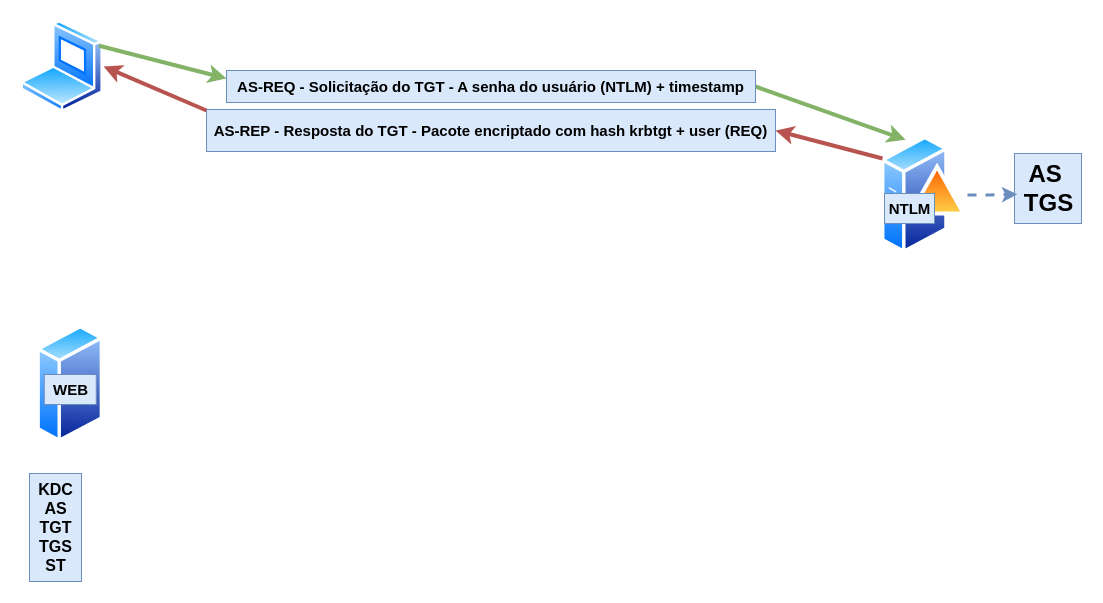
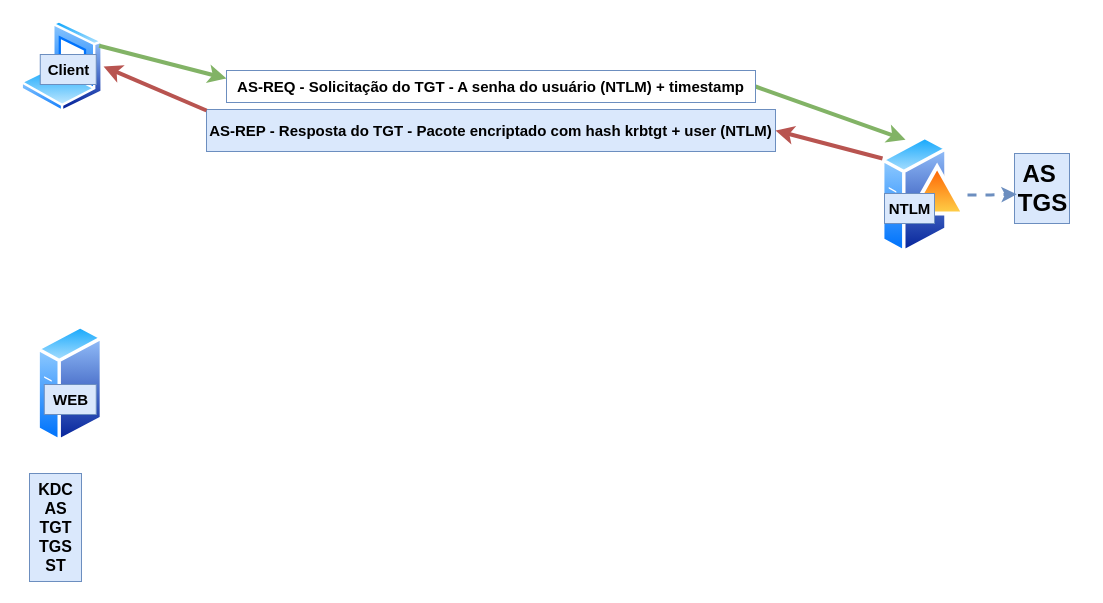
  <mxCell id="0" />
  <mxCell id="1" parent="0" />
  <mxCell id="2" value="" style="image;aspect=fixed;perimeter=ellipsePerimeter;html=1;align=center;shadow=0;dashed=0;spacingTop=3;image=img/lib/active_directory/laptop_client.svg;" vertex="1" parent="1"><mxGeometry x="20.28" y="20" width="82.8" height="92" as="geometry" /></mxCell>
  <mxCell id="3" value="" style="image;aspect=fixed;perimeter=ellipsePerimeter;html=1;align=center;shadow=0;dashed=0;spacingTop=3;image=img/lib/active_directory/generic_server.svg;" vertex="1" parent="1"><mxGeometry x="36.44" y="324" width="66.64" height="119" as="geometry" /></mxCell>
  <mxCell id="4" value="" style="image;aspect=fixed;perimeter=ellipsePerimeter;html=1;align=center;shadow=0;dashed=0;spacingTop=3;image=img/lib/active_directory/domain_controller.svg;" vertex="1" parent="1"><mxGeometry x="881" y="133" width="86" height="122.86" as="geometry" /></mxCell>
- <mxCell id="5" value="AS&amp;nbsp;&lt;div style=&quot;font-size: 24px;&quot;&gt;TGS&lt;/div&gt;" style="text;html=1;align=center;verticalAlign=middle;resizable=0;points=[];autosize=1;strokeColor=#6c8ebf;fillColor=#dae8fc;fontStyle=1;labelBackgroundColor=none;fontSize=24;" vertex="1" parent="1"><mxGeometry x="1014" y="153" width="67" height="70" as="geometry" /></mxCell>
+ <mxCell id="5" value="AS&amp;nbsp;&lt;div style=&quot;font-size: 24px;&quot;&gt;TGS&lt;/div&gt;" style="text;html=1;align=center;verticalAlign=middle;resizable=0;points=[];autosize=1;strokeColor=#6c8ebf;fillColor=#dae8fc;fontStyle=1;labelBackgroundColor=none;fontSize=24;" vertex="1" parent="1"><mxGeometry x="1014" y="153" width="55" height="70" as="geometry" /></mxCell>
  <mxCell id="6" value="&lt;span style=&quot;color: rgba(0, 0, 0, 0); font-family: monospace; font-size: 0px; text-align: start;&quot;&gt;%3CmxGraphModel%3E%3Croot%3E%3CmxCell%20id%3D%220%22%2F%3E%3CmxCell%20id%3D%221%22%20parent%3D%220%22%2F%3E%3CmxCell%20id%3D%222%22%20value%3D%22AS%26amp%3Bnbsp%3B%26lt%3Bdiv%20style%3D%26quot%3Bfont-size%3A%2015px%3B%26quot%3B%26gt%3BTGS%26lt%3B%2Fdiv%26gt%3B%22%20style%3D%22text%3Bhtml%3D1%3Balign%3Dcenter%3BverticalAlign%3Dmiddle%3Bresizable%3D0%3Bpoints%3D%5B%5D%3Bautosize%3D1%3BstrokeColor%3D%236c8ebf%3BfillColor%3D%23dae8fc%3BfontStyle%3D1%3BlabelBackgroundColor%3Dnone%3BfontSize%3D15%3B%22%20vertex%3D%221%22%20parent%3D%221%22%3E%3CmxGeometry%20x%3D%22692%22%20y%3D%22335%22%20width%3D%2249%22%20height%3D%2248%22%20as%3D%22geometry%22%2F%3E%3C%2FmxCell%3E%3C%2Froot%3E%3C%2FmxGraphModel%3E&lt;/span&gt;" style="text;html=1;align=center;verticalAlign=middle;resizable=0;points=[];autosize=1;strokeColor=none;fillColor=none;" vertex="1" parent="1"><mxGeometry x="529" y="133" width="18" height="26" as="geometry" /></mxCell>
  <mxCell id="7" value="NTLM" style="text;html=1;align=center;verticalAlign=middle;resizable=0;points=[];autosize=1;strokeColor=#6c8ebf;fillColor=#dae8fc;fontStyle=1;labelBackgroundColor=none;fontSize=15;" vertex="1" parent="1"><mxGeometry x="884" y="193" width="50" height="30" as="geometry" /></mxCell>
  <mxCell id="8" style="edgeStyle=orthogonalEdgeStyle;rounded=0;orthogonalLoop=1;jettySize=auto;html=1;exitX=1;exitY=0.5;exitDx=0;exitDy=0;entryX=0.041;entryY=0.583;entryDx=0;entryDy=0;entryPerimeter=0;dashed=1;fillColor=#dae8fc;strokeColor=#6c8ebf;strokeWidth=3;" edge="1" parent="1" source="4" target="5"><mxGeometry relative="1" as="geometry" /></mxCell>
  <mxCell id="9" value="&lt;font style=&quot;font-size: 16px;&quot;&gt;KDC&lt;/font&gt;&lt;div style=&quot;font-size: 16px;&quot;&gt;&lt;font style=&quot;font-size: 16px;&quot;&gt;AS&lt;/font&gt;&lt;/div&gt;&lt;div style=&quot;font-size: 16px;&quot;&gt;&lt;font style=&quot;font-size: 16px;&quot;&gt;TGT&lt;/font&gt;&lt;/div&gt;&lt;div style=&quot;font-size: 16px;&quot;&gt;&lt;font style=&quot;font-size: 16px;&quot;&gt;TGS&lt;/font&gt;&lt;/div&gt;&lt;div style=&quot;font-size: 16px;&quot;&gt;&lt;font style=&quot;font-size: 16px;&quot;&gt;ST&lt;/font&gt;&lt;/div&gt;" style="text;html=1;align=center;verticalAlign=middle;resizable=0;points=[];autosize=1;strokeColor=#6c8ebf;fillColor=#dae8fc;fontStyle=1;labelBackgroundColor=none;fontSize=16;" vertex="1" parent="1"><mxGeometry x="29" y="473" width="52" height="108" as="geometry" /></mxCell>
- <mxCell id="11" value="WEB" style="text;html=1;align=center;verticalAlign=middle;resizable=0;points=[];autosize=1;strokeColor=#6c8ebf;fillColor=#dae8fc;fontStyle=1;labelBackgroundColor=none;fontSize=15;" vertex="1" parent="1"><mxGeometry x="43.76" y="374" width="52" height="30" as="geometry" /></mxCell>
+ <mxCell id="10" value="Client" style="text;html=1;align=center;verticalAlign=middle;resizable=0;points=[];autosize=1;strokeColor=#6c8ebf;fillColor=#dae8fc;fontStyle=1;labelBackgroundColor=none;fontSize=15;" vertex="1" parent="1"><mxGeometry x="39.76" y="54" width="56" height="30" as="geometry" /></mxCell>
+ <mxCell id="11" value="WEB" style="text;html=1;align=center;verticalAlign=middle;resizable=0;points=[];autosize=1;strokeColor=#6c8ebf;fillColor=#dae8fc;fontStyle=1;labelBackgroundColor=none;fontSize=15;" vertex="1" parent="1"><mxGeometry x="43.76" y="384" width="52" height="30" as="geometry" /></mxCell>
  <mxCell id="12" value="" style="edgeStyle=none;orthogonalLoop=1;jettySize=auto;html=1;rounded=0;entryX=0;entryY=0.25;entryDx=0;entryDy=0;exitX=1;exitY=0.25;exitDx=0;exitDy=0;fillColor=#d5e8d4;strokeColor=#82b366;strokeWidth=4;" edge="1" parent="1" source="2" target="14"><mxGeometry width="100" relative="1" as="geometry"><mxPoint x="162" y="17" as="sourcePoint" /><mxPoint x="247.936" y="88.557" as="targetPoint" /><Array as="points" /></mxGeometry></mxCell>
  <mxCell id="13" value="" style="edgeStyle=none;orthogonalLoop=1;jettySize=auto;html=1;rounded=0;entryX=0.25;entryY=0;entryDx=0;entryDy=0;exitX=1;exitY=0.5;exitDx=0;exitDy=0;fillColor=#d5e8d4;strokeColor=#82b366;strokeWidth=4;" edge="1" parent="1" source="14" target="4"><mxGeometry width="100" relative="1" as="geometry"><mxPoint x="737.476" y="115" as="sourcePoint" /><mxPoint x="209" y="106" as="targetPoint" /><Array as="points" /></mxGeometry></mxCell>
- <mxCell id="14" value="&lt;span style=&quot;font-size: 15px; font-weight: 700; text-wrap-mode: nowrap;&quot;&gt;AS-REQ - Solicitação do TGT - A senha do usuário (NTLM) + timestamp&lt;/span&gt;" style="whiteSpace=wrap;html=1;fillColor=#dae8fc;strokeColor=#6c8ebf;" vertex="1" parent="1"><mxGeometry x="226" y="70" width="529" height="32" as="geometry" /></mxCell>
- <mxCell id="15" value="&lt;span style=&quot;font-size: 15px; font-weight: 700; text-wrap-mode: nowrap;&quot;&gt;AS-REP - Resposta do TGT - Pacote encriptado com hash krbtgt + user (REQ)&lt;/span&gt;" style="whiteSpace=wrap;html=1;fillColor=#dae8fc;strokeColor=#6c8ebf;" vertex="1" parent="1"><mxGeometry x="206" y="109" width="569" height="42" as="geometry" /></mxCell>
+ <mxCell id="14" value="&lt;span style=&quot;font-size: 15px; font-weight: 700; text-wrap-mode: nowrap;&quot;&gt;AS-REQ - Solicitação do TGT - A senha do usuário (NTLM) + timestamp&lt;/span&gt;" style="whiteSpace=wrap;html=1;fillColor=#ffffff;strokeColor=#6c8ebf;" vertex="1" parent="1"><mxGeometry x="226" y="70" width="529" height="32" as="geometry" /></mxCell>
+ <mxCell id="15" value="&lt;span style=&quot;font-size: 15px; font-weight: 700; text-wrap-mode: nowrap;&quot;&gt;AS-REP - Resposta do TGT - Pacote encriptado com hash krbtgt + user (NTLM)&lt;/span&gt;" style="whiteSpace=wrap;html=1;fillColor=#dae8fc;strokeColor=#6c8ebf;" vertex="1" parent="1"><mxGeometry x="206" y="109" width="569" height="42" as="geometry" /></mxCell>
  <mxCell id="16" value="" style="edgeStyle=none;orthogonalLoop=1;jettySize=auto;html=1;rounded=0;entryX=1;entryY=0.5;entryDx=0;entryDy=0;exitX=0.012;exitY=0.203;exitDx=0;exitDy=0;fillColor=#f8cecc;strokeColor=#b85450;strokeWidth=4;exitPerimeter=0;" edge="1" parent="1" source="4" target="15"><mxGeometry width="100" relative="1" as="geometry"><mxPoint x="765" y="96" as="sourcePoint" /><mxPoint x="915" y="149" as="targetPoint" /><Array as="points" /></mxGeometry></mxCell>
  <mxCell id="17" value="" style="edgeStyle=none;orthogonalLoop=1;jettySize=auto;html=1;rounded=0;entryX=1;entryY=0.5;entryDx=0;entryDy=0;fillColor=#f8cecc;strokeColor=#b85450;strokeWidth=4;" edge="1" parent="1" target="2"><mxGeometry width="100" relative="1" as="geometry"><mxPoint x="206" y="110" as="sourcePoint" /><mxPoint x="103.08" y="84" as="targetPoint" /><Array as="points" /></mxGeometry></mxCell>
